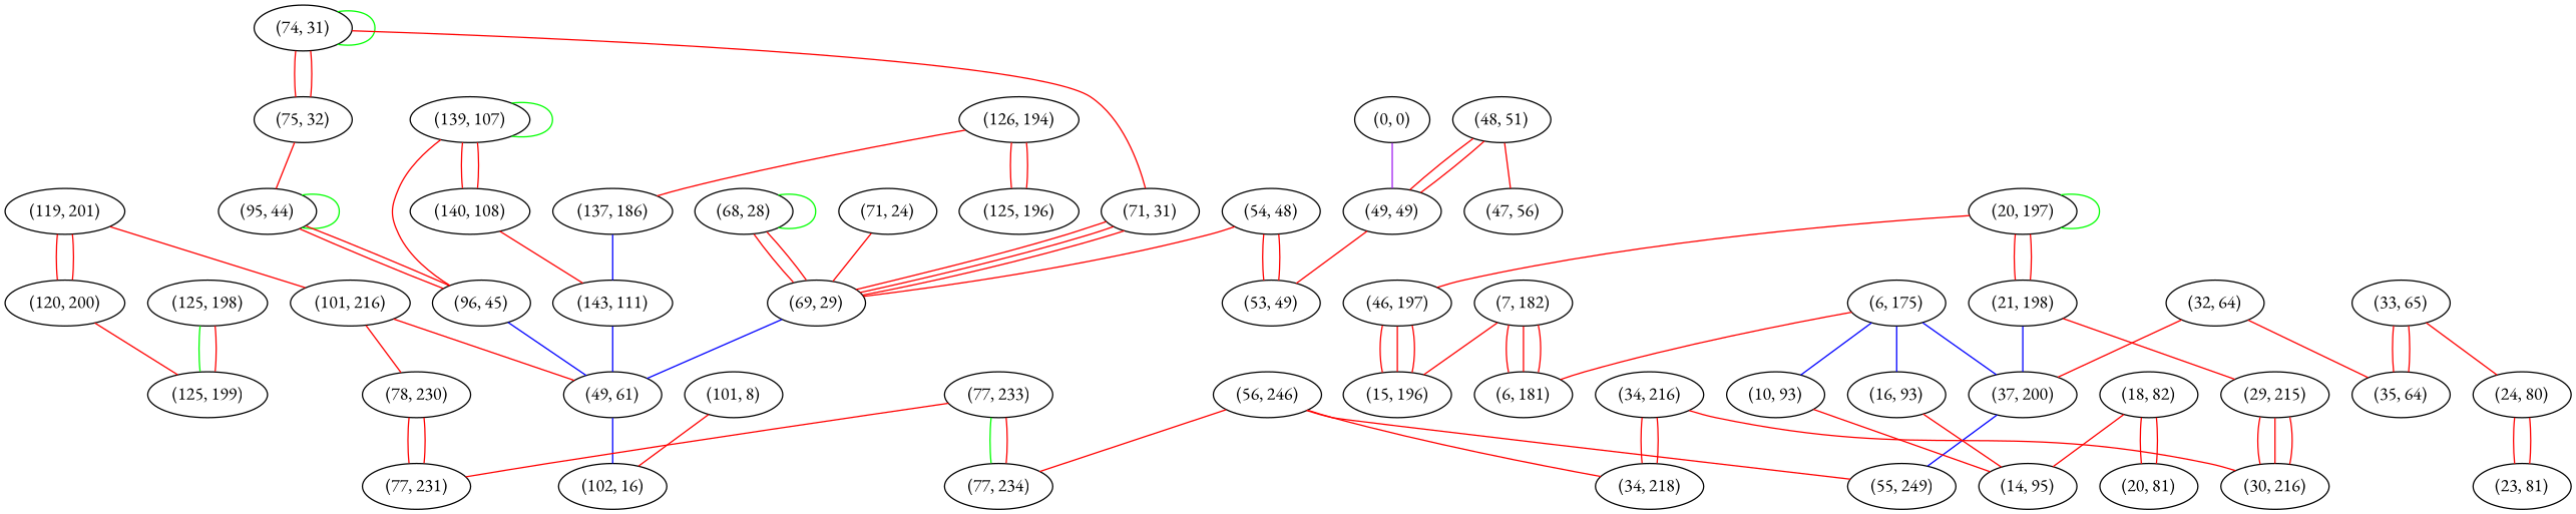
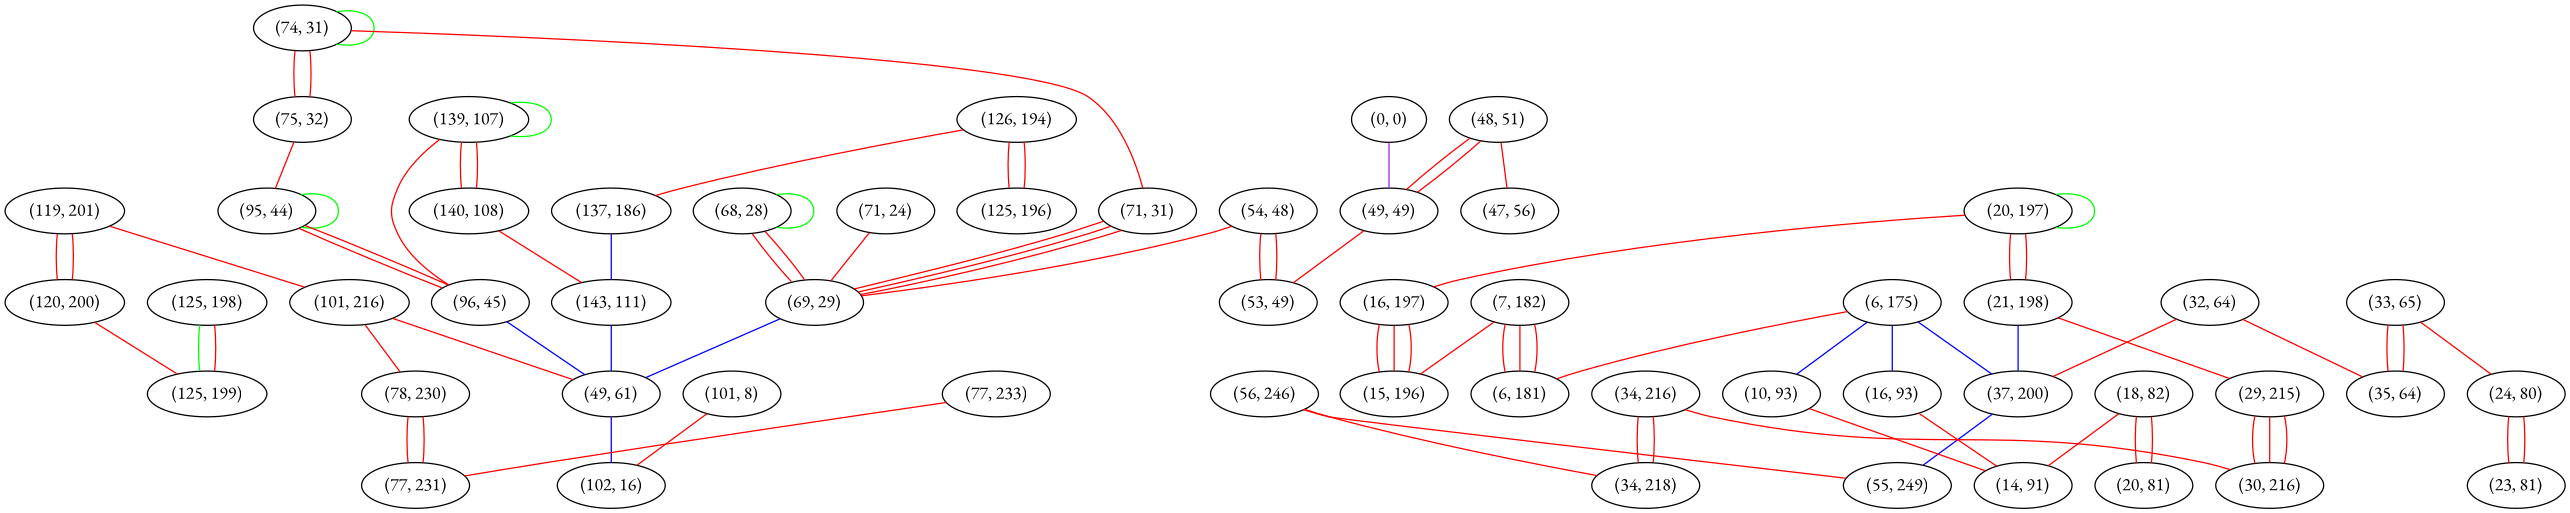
  graph {
    fontname="EB Garamond"
    node [fontname="EB Garamond"]
    edge [color=red fontname="EB Garamond" weight=1]
    "(125, 198)"
    "(125, 199)"
    "(74, 31)"
    "(71, 31)"
    "(75, 32)"
    "(69, 29)"
    "(95, 44)"
    "(68, 28)"
    n9 [label="(49, 61)"]
    "(71, 24)"
    "(126, 194)"
    "(125, 196)"
    "(137, 186)"
    "(143, 111)"
    "(119, 201)"
    "(101, 216)"
    "(120, 200)"
    "(78, 230)"
    "(77, 231)"
    "(102, 16)"
    "(56, 246)"
    "(34, 218)"
-   "(77, 234)"
    "(55, 249)"
    "(20, 197)"
-   "(16, 197)" [label="(46, 197)"]
+   "(16, 197)"
    "(21, 198)"
    "(15, 196)"
    "(37, 200)"
    "(29, 215)"
    "(77, 233)"
    "(48, 51)"
    "(47, 56)"
    "(49, 49)"
    "(53, 49)"
    "(101, 8)"
    "(6, 175)"
    "(10, 93)"
    "(16, 93)"
    "(6, 181)"
-   "(14, 91)" [label="(14, 95)"]
+   "(14, 91)"
    "(33, 65)"
    "(24, 80)"
    "(35, 64)"
    "(23, 81)"
    n46 [label="(32, 64)"]
    "(54, 48)"
    "(96, 45)"
    "(18, 82)"
    "(20, 81)"
    "(34, 216)"
    "(30, 216)"
    "(7, 182)"
    "(0, 0)"
    "(139, 107)"
    "(140, 108)"
    "(125, 198)" -- "(125, 199)" [color=green weight=2]
    "(125, 198)" -- "(125, 199)"
    "(74, 31)" -- "(74, 31)" [color=green weight=2]
    "(74, 31)" -- "(71, 31)"
    "(74, 31)" -- "(75, 32)"
    "(74, 31)" -- "(75, 32)"
    "(71, 31)" -- "(69, 29)"
    "(71, 31)" -- "(69, 29)"
    "(71, 31)" -- "(69, 29)"
    "(75, 32)" -- "(95, 44)"
    "(69, 29)" -- n9 [color=blue weight=3]
    "(95, 44)" -- "(95, 44)" [color=green weight=2]
    "(95, 44)" -- "(96, 45)"
    "(95, 44)" -- "(96, 45)"
    "(68, 28)" -- "(69, 29)"
    "(68, 28)" -- "(69, 29)"
    "(68, 28)" -- "(68, 28)" [color=green weight=2]
    n9 -- "(102, 16)" [color=blue weight=3]
    "(71, 24)" -- "(69, 29)"
    "(126, 194)" -- "(125, 196)"
    "(126, 194)" -- "(125, 196)"
    "(126, 194)" -- "(137, 186)"
    "(137, 186)" -- "(143, 111)" [color=blue weight=3]
    "(143, 111)" -- n9 [color=blue weight=3]
    "(119, 201)" -- "(101, 216)"
    "(119, 201)" -- "(120, 200)"
    "(119, 201)" -- "(120, 200)"
    "(101, 216)" -- n9
    "(101, 216)" -- "(78, 230)"
    "(120, 200)" -- "(125, 199)"
    "(78, 230)" -- "(77, 231)"
    "(78, 230)" -- "(77, 231)"
    "(56, 246)" -- "(34, 218)"
-   "(56, 246)" -- "(77, 234)"
    "(56, 246)" -- "(55, 249)"
    "(20, 197)" -- "(20, 197)" [color=green weight=2]
    "(20, 197)" -- "(16, 197)"
    "(20, 197)" -- "(21, 198)"
    "(20, 197)" -- "(21, 198)"
    "(16, 197)" -- "(15, 196)"
    "(16, 197)" -- "(15, 196)"
    "(16, 197)" -- "(15, 196)"
    "(21, 198)" -- "(37, 200)" [color=blue weight=3]
    "(21, 198)" -- "(29, 215)"
    "(37, 200)" -- "(55, 249)" [color=blue weight=3]
    "(29, 215)" -- "(30, 216)"
    "(29, 215)" -- "(30, 216)"
    "(29, 215)" -- "(30, 216)"
    "(77, 233)" -- "(77, 231)"
-   "(77, 233)" -- "(77, 234)" [color=green weight=2]
-   "(77, 233)" -- "(77, 234)"
    "(48, 51)" -- "(47, 56)"
    "(48, 51)" -- "(49, 49)"
    "(48, 51)" -- "(49, 49)"
    "(49, 49)" -- "(53, 49)"
    "(101, 8)" -- "(102, 16)"
    "(6, 175)" -- "(37, 200)" [color=blue weight=3]
    "(6, 175)" -- "(10, 93)" [color=blue weight=3]
    "(6, 175)" -- "(16, 93)" [color=blue weight=3]
    "(6, 175)" -- "(6, 181)"
    "(10, 93)" -- "(14, 91)"
    "(16, 93)" -- "(14, 91)"
    "(33, 65)" -- "(24, 80)"
    "(33, 65)" -- "(35, 64)"
    "(33, 65)" -- "(35, 64)"
    "(24, 80)" -- "(23, 81)"
    "(24, 80)" -- "(23, 81)"
    n46 -- "(37, 200)"
    n46 -- "(35, 64)"
    "(54, 48)" -- "(69, 29)"
    "(54, 48)" -- "(53, 49)"
    "(54, 48)" -- "(53, 49)"
    "(96, 45)" -- n9 [color=blue weight=3]
    "(18, 82)" -- "(14, 91)"
    "(18, 82)" -- "(20, 81)"
    "(18, 82)" -- "(20, 81)"
    "(34, 216)" -- "(34, 218)"
    "(34, 216)" -- "(34, 218)"
    "(34, 216)" -- "(30, 216)"
    "(7, 182)" -- "(15, 196)"
    "(7, 182)" -- "(6, 181)"
    "(7, 182)" -- "(6, 181)"
    "(7, 182)" -- "(6, 181)"
    "(0, 0)" -- "(49, 49)" [color=purple weight=4]
    "(139, 107)" -- "(96, 45)"
    "(139, 107)" -- "(139, 107)" [color=green weight=2]
    "(139, 107)" -- "(140, 108)"
    "(139, 107)" -- "(140, 108)"
    "(140, 108)" -- "(143, 111)"
  }
